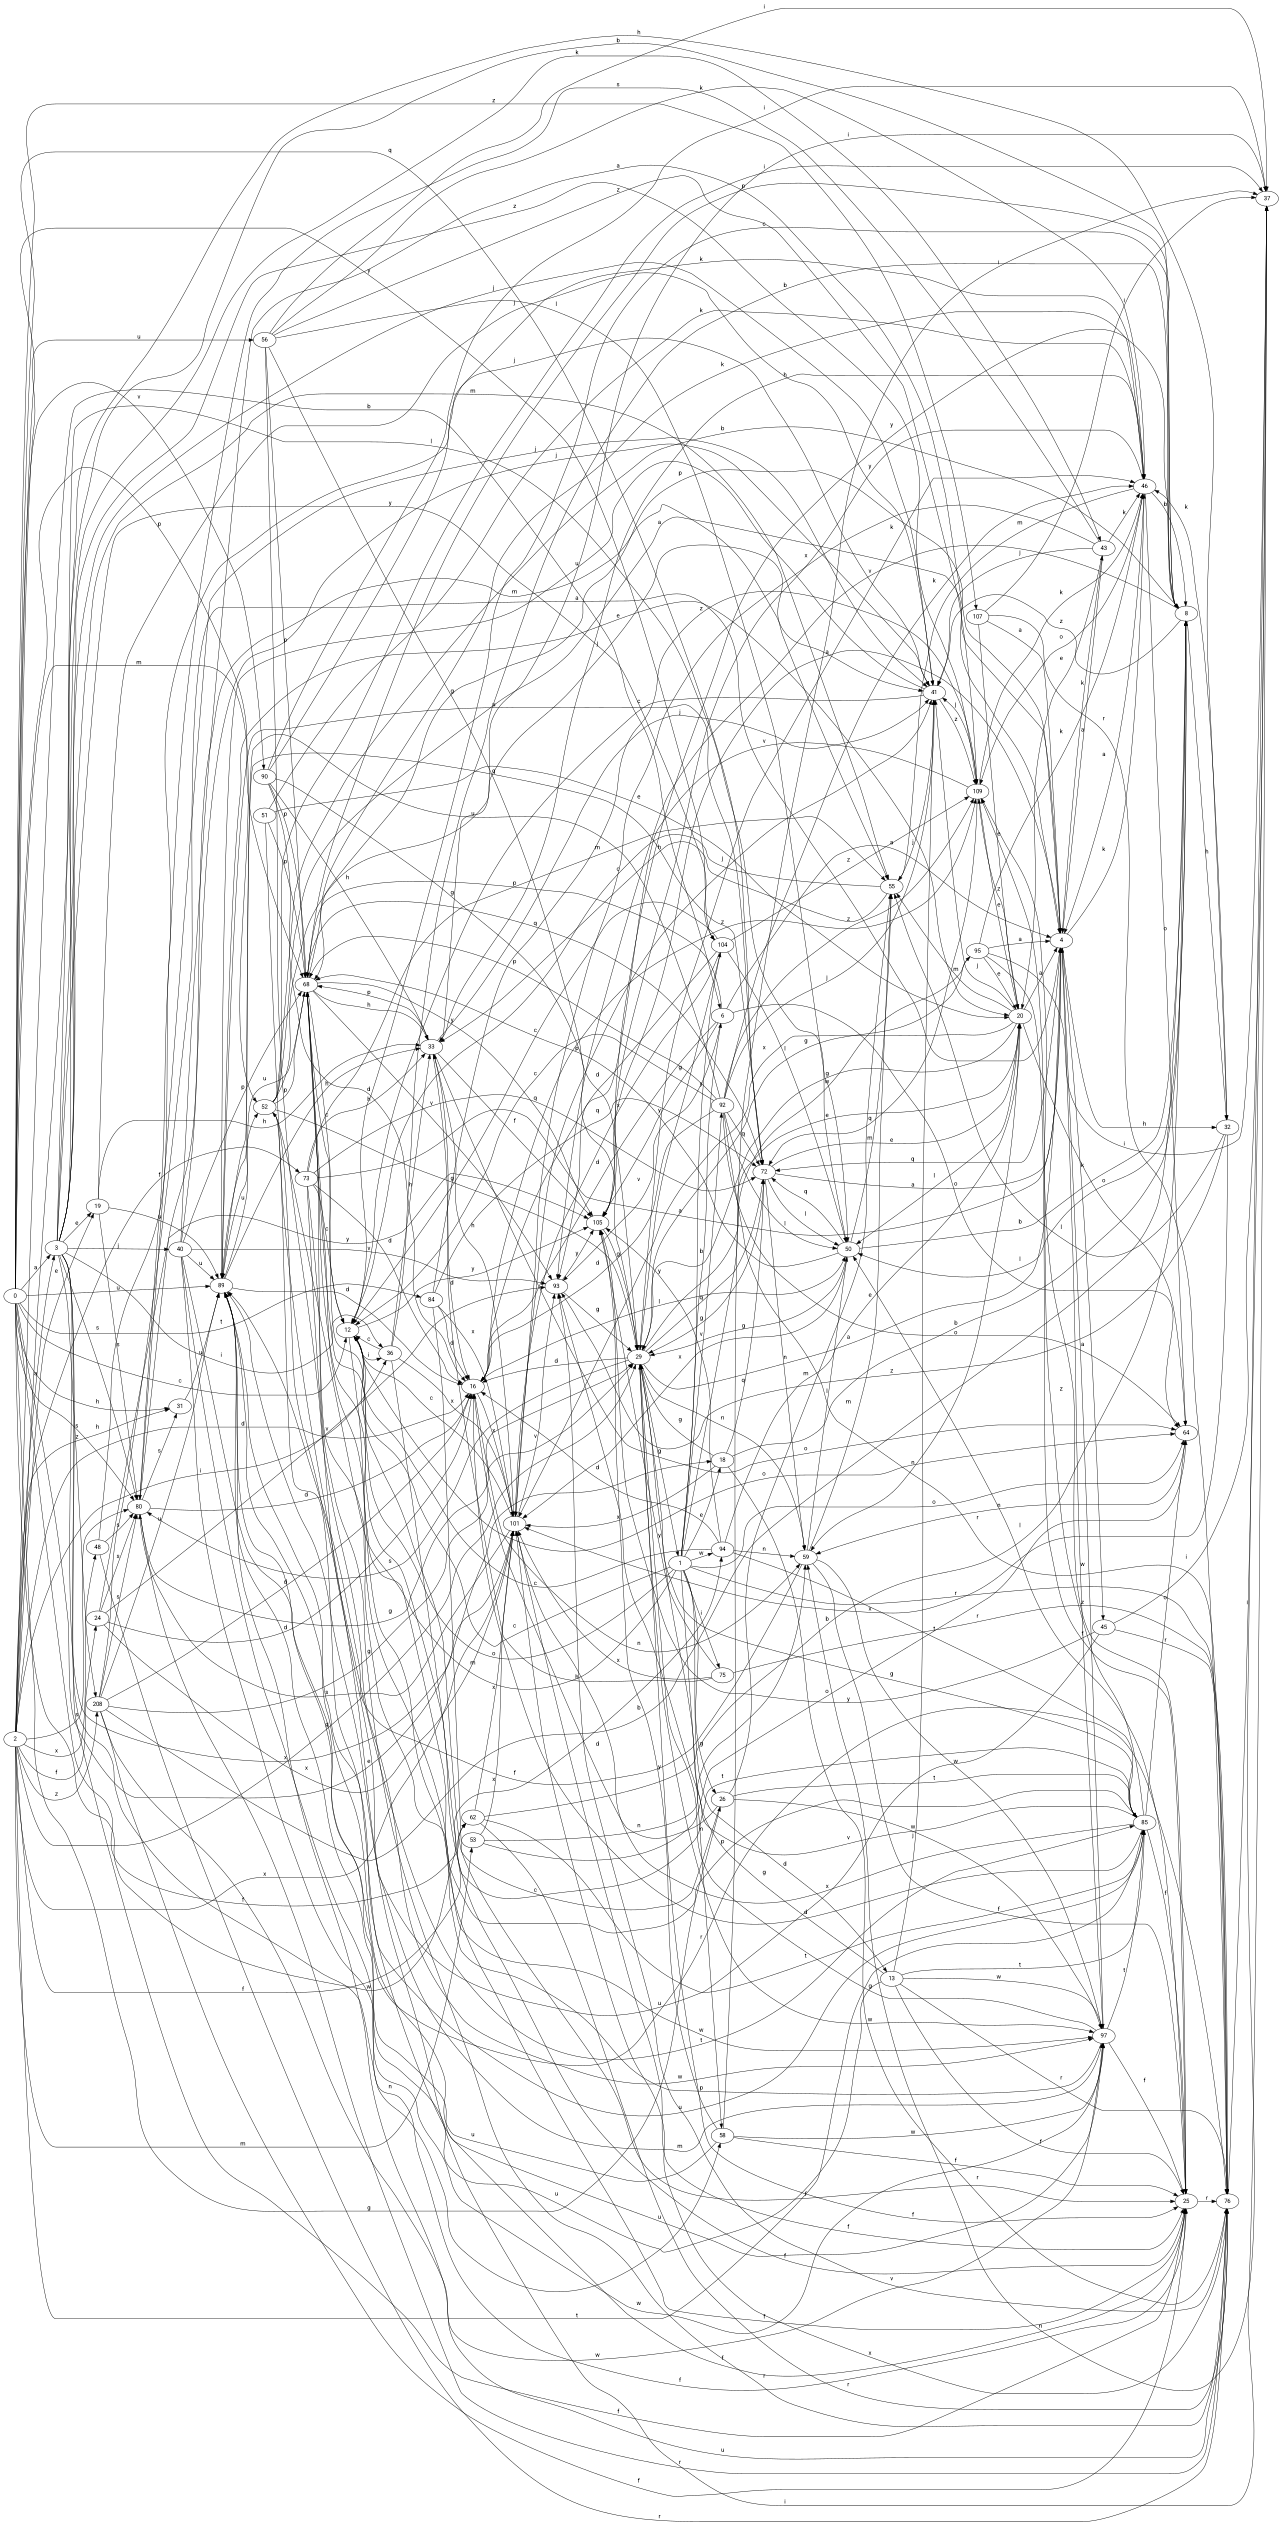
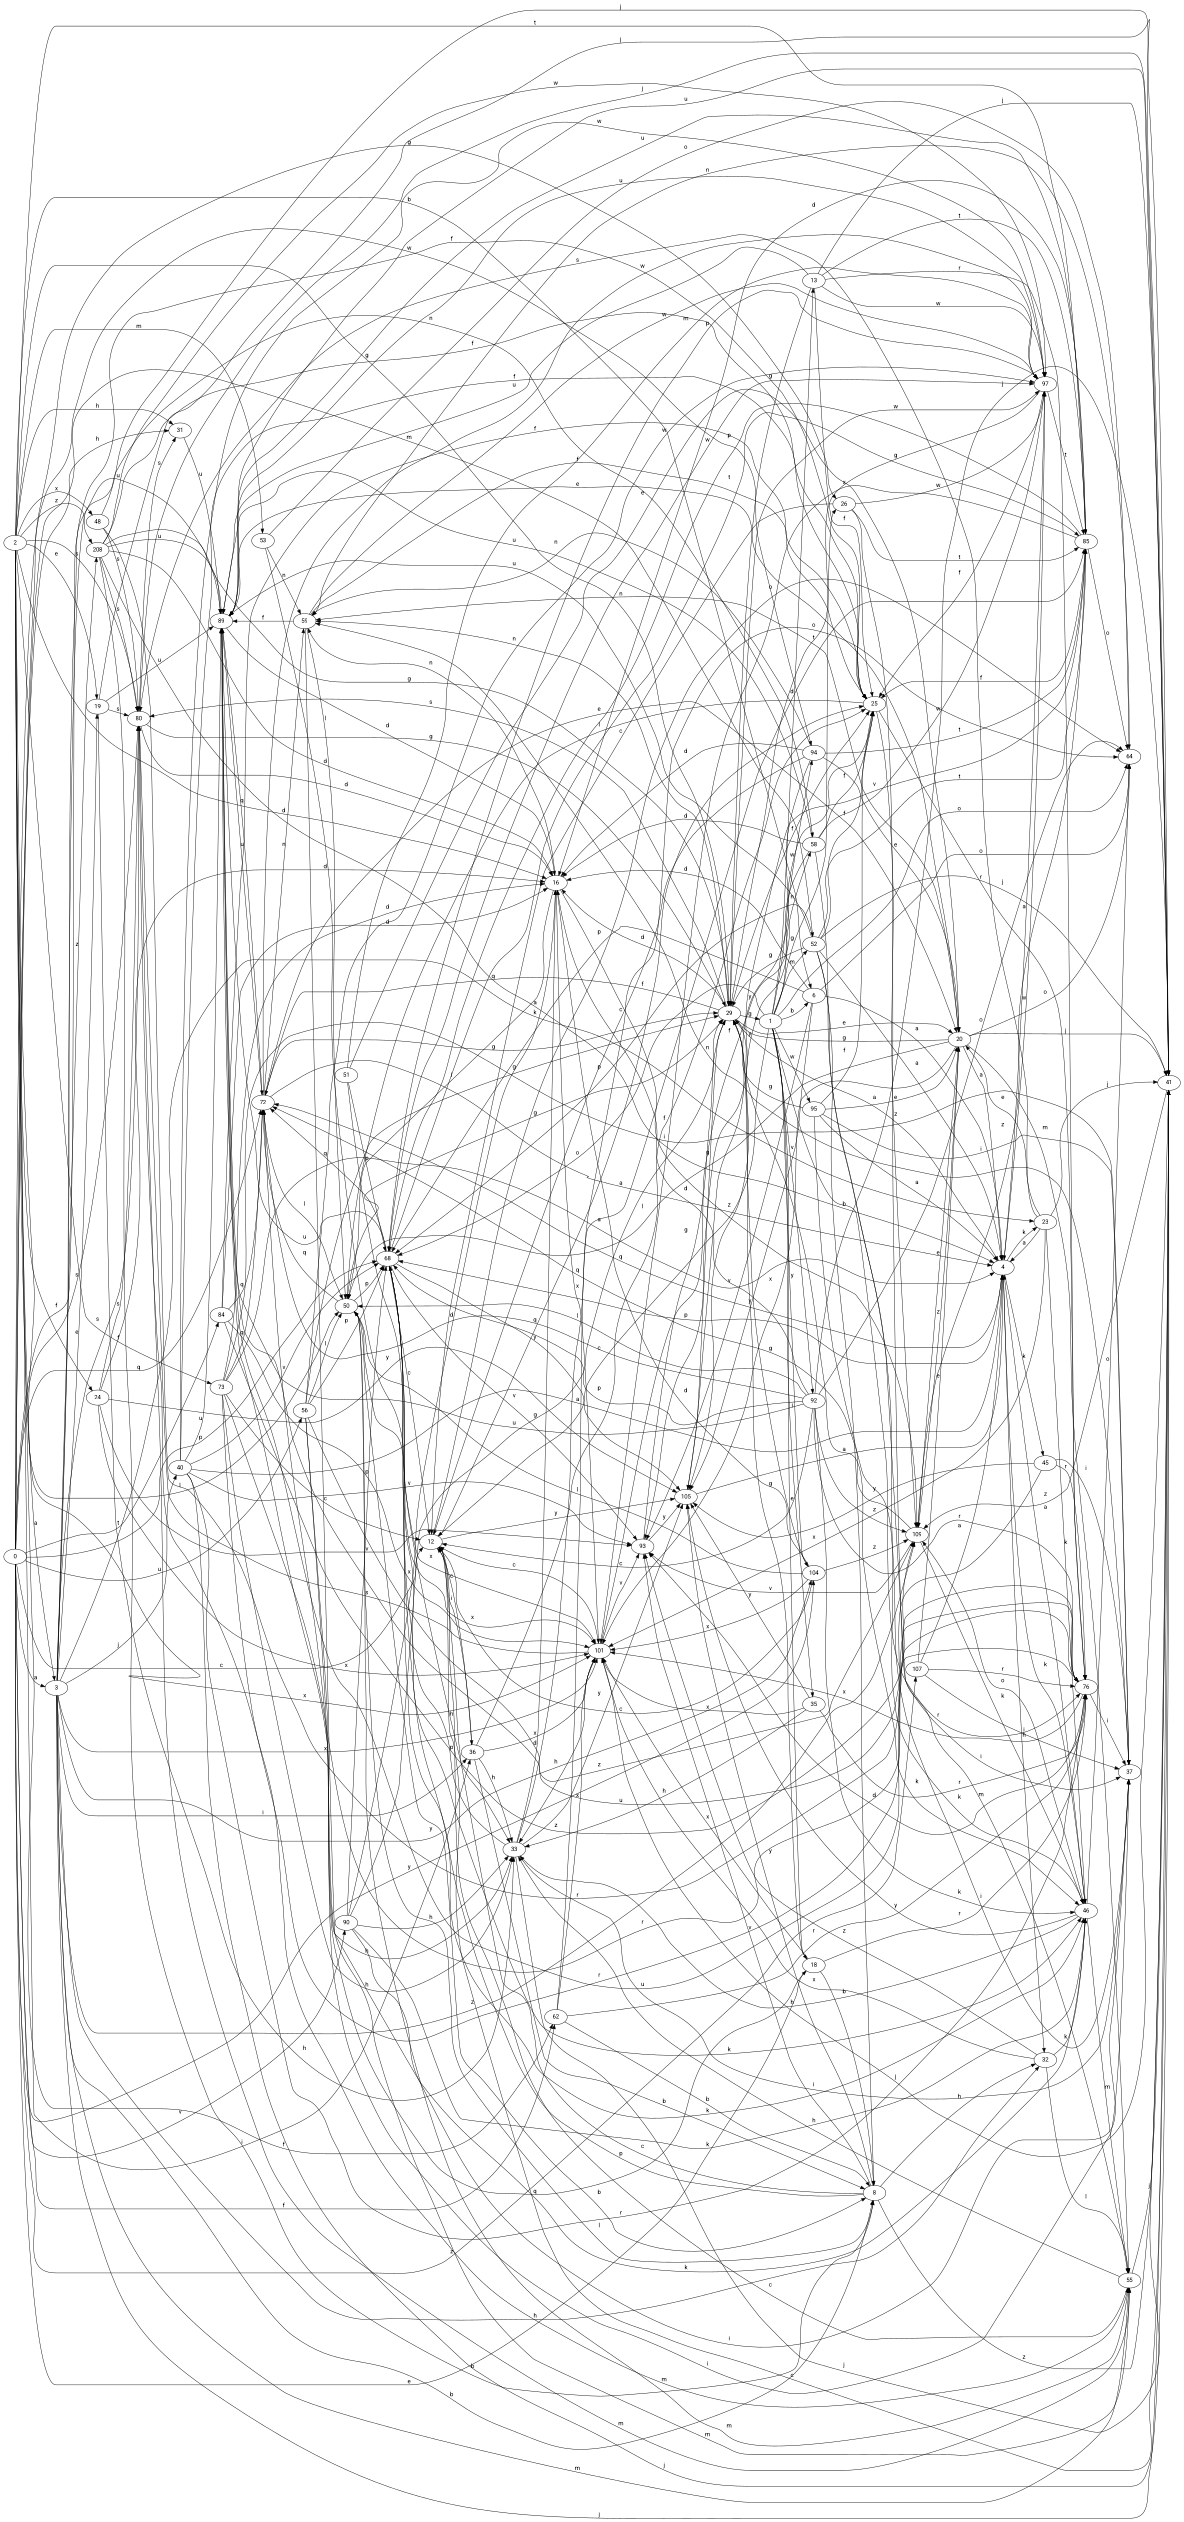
  strict digraph {
    fontname=Roboto
    rankdir=LR
    node [fontname=Roboto]
    edge [fontname=Roboto]
    0
    3
    12
    18
    n5 [label=62]
    26
    31
    52
    68
    72
    80
    84
    n13 [label=56]
    89
    90
    94
    104
    107
    58
    19
    36
    101
    n23 [label=208]
    8
    25
    32
    40
    41
-   43
+   43 [label=23]
    55
    109
    64
    105
    29
    76
    85
    97
    51
    46
    20
    4
    37
    93
    33
    50
    59
    16
    1
    6
    13
-   35 [label=75]
+   35
    92
    95
    2
    n55 [label=73]
    24
    48
    53
    45
    0 -> 3 [label=a]
    0 -> 12 [label=c]
    0 -> 18 [label=e]
    0 -> n5 [label=f]
    0 -> 26 [label=g]
    0 -> 31 [label=h]
    0 -> 52 [label=m]
    0 -> 68 [label=p]
    0 -> 72 [label=q]
    0 -> 80 [label=s]
    0 -> 84 [label=t]
    0 -> n13 [label=u]
    0 -> 89 [label=u]
    0 -> 90 [label=v]
    0 -> 94 [label=w]
    0 -> 104 [label=y]
    0 -> 107 [label=z]
    3 -> 80 [label=s]
    3 -> 104 [label=y]
    3 -> 58 [label=n]
    3 -> 19 [label=e]
    3 -> 36 [label=i]
    3 -> 101 [label=x]
    3 -> n23 [label=z]
    3 -> 8 [label=b]
    3 -> 25 [label=f]
    3 -> 32 [label=h]
    3 -> 40 [label=j]
    3 -> 41 [label=j]
    3 -> 43 [label=k]
    3 -> 55 [label=m]
    3 -> 109 [label=z]
    12 -> 36 [label=i]
    12 -> 25 [label=f]
    12 -> 64 [label=o]
    12 -> 105 [label=y]
    18 -> 72 [label=q]
    18 -> 101 [label=x]
    18 -> 8 [label=b]
    18 -> 29 [label=g]
    18 -> 76 [label=r]
    n5 -> 101 [label=x]
    n5 -> 8 [label=b]
    n5 -> 76 [label=r]
    n5 -> 85 [label=t]
    26 -> 12 [label=c]
    26 -> 55 [label=m]
    26 -> 85 [label=t]
    26 -> 97 [label=w]
    31 -> 89 [label=u]
    52 -> 68 [label=p]
-   89 -> 52 [label=u]
+   52 -> 89 [label=u]
    52 -> 8 [label=b]
    52 -> 25 [label=f]
    52 -> 41 [label=j]
    52 -> 29 [label=g]
    52 -> 85 [label=t]
    52 -> 4 [label=a]
    52 -> 37 [label=i]
    68 -> 12 [label=c]
    68 -> 72 [label=q]
    68 -> 89 [label=u]
    68 -> 105 [label=y]
    68 -> 85 [label=t]
    68 -> 97 [label=w]
    68 -> 46 [label=k]
    68 -> 93 [label=v]
    68 -> 33 [label=h]
    72 -> 89 [label=u]
    72 -> 29 [label=g]
+   72 -> 97 [label=w]
    72 -> 20 [label=e]
    72 -> 4 [label=a]
    72 -> 50 [label=l]
    72 -> 59 [label=n]
    80 -> 31 [label=s]
    80 -> 41 [label=j]
    80 -> 55 [label=m]
    80 -> 29 [label=g]
    80 -> 76 [label=r]
    80 -> 16 [label=d]
    84 -> 72 [label=q]
    84 -> 101 [label=x]
    84 -> 25 [label=f]
    84 -> 109 [label=z]
    84 -> 16 [label=d]
    n13 -> 68 [label=p]
    n13 -> 109 [label=z]
    n13 -> 29 [label=g]
    n13 -> 97 [label=w]
    n13 -> 46 [label=k]
    n13 -> 37 [label=i]
    n13 -> 50 [label=l]
    89 -> 72 [label=q]
    89 -> 20 [label=e]
    89 -> 33 [label=h]
    89 -> 16 [label=d]
    90 -> 68 [label=p]
    90 -> 29 [label=g]
    90 -> 46 [label=k]
    90 -> 37 [label=i]
    90 -> 33 [label=h]
    90 -> 16 [label=d]
    94 -> 12 [label=c]
    94 -> 105 [label=y]
    94 -> 85 [label=t]
    94 -> 20 [label=e]
    94 -> 59 [label=n]
    94 -> 16 [label=d]
    104 -> 12 [label=c]
    104 -> 101 [label=x]
    104 -> 109 [label=z]
    104 -> 29 [label=g]
    104 -> 50 [label=l]
    104 -> 16 [label=d]
    107 -> 76 [label=r]
    107 -> 20 [label=e]
    107 -> 4 [label=a]
    107 -> 37 [label=i]
    58 -> 89 [label=u]
    58 -> 25 [label=f]
    58 -> 105 [label=y]
    58 -> 97 [label=w]
    58 -> 37 [label=i]
-   26 -> 16 [label=d]
+   58 -> 16 [label=d]
    19 -> 80 [label=s]
    19 -> 89 [label=u]
    19 -> 41 [label=j]
    19 -> 33 [label=h]
    36 -> 12 [label=c]
    36 -> 101 [label=x]
    36 -> 8 [label=b]
    36 -> 25 [label=f]
    36 -> 33 [label=h]
    101 -> 12 [label=c]
    101 -> 80 [label=s]
    101 -> 25 [label=f]
    101 -> 41 [label=j]
    101 -> 93 [label=v]
    101 -> 33 [label=h]
    n23 -> 80 [label=s]
    n23 -> 89 [label=u]
    n23 -> 8 [label=b]
    n23 -> 25 [label=f]
    n23 -> 29 [label=g]
    n23 -> 97 [label=w]
    n23 -> 4 [label=a]
    n23 -> 16 [label=d]
    8 -> 12 [label=c]
    8 -> 68 [label=p]
    8 -> 32 [label=h]
    8 -> 41 [label=z]
    8 -> 105 [label=y]
    8 -> 93 [label=v]
    8 -> 50 [label=l]
    25 -> 109 [label=z]
    25 -> 76 [label=r]
    25 -> 50 [label=l]
    32 -> 101 [label=x]
    32 -> 55 [label=l]
    32 -> 46 [label=k]
    32 -> 93 [label=z]
-   40 -> 68 [label=p]
+   40 -> 68 [label=v]
    40 -> 89 [label=u]
    40 -> 25 [label=f]
    40 -> 41 [label=j]
    40 -> 76 [label=r]
    40 -> 97 [label=w]
    40 -> 4 [label=a]
    40 -> 93 [label=v]
    41 -> 12 [label=c]
    41 -> 89 [label=u]
    41 -> 109 [label=z]
    43 -> 80 [label=s]
    43 -> 101 [label=x]
    43 -> 41 [label=j]
    43 -> 46 [label=k]
    43 -> 20 [label=e]
    43 -> 4 [label=a]
    55 -> 12 [label=c]
    55 -> 41 [label=j]
    55 -> 33 [label=h]
    109 -> 72 [label=q]
-   109 -> 41 [label=j]
    109 -> 46 [label=k]
    109 -> 20 [label=e]
    109 -> 93 [label=v]
    64 -> 59 [label=n]
    105 -> 29 [label=g]
    105 -> 4 [label=a]
    29 -> 72 [label=q]
    29 -> 80 [label=s]
    29 -> 25 [label=f]
    29 -> 97 [label=w]
    29 -> 46 [label=k]
    29 -> 20 [label=e]
    29 -> 4 [label=a]
    29 -> 59 [label=n]
    29 -> 16 [label=d]
    29 -> 1 [label=g]
    76 -> 89 [label=u]
    76 -> 101 [label=x]
    76 -> 37 [label=i]
-   76 -> 93 [label=v]
+   76 -> 93 [label=d]
    85 -> 68 [label=p]
    85 -> 89 [label=u]
    85 -> 101 [label=x]
    85 -> 25 [label=f]
    85 -> 109 [label=z]
    85 -> 64 [label=o]
-   85 -> 29 [label=g]
    85 -> 93 [label=v]
    85 -> 16 [label=d]
    97 -> 68 [label=p]
    97 -> 89 [label=u]
    97 -> 25 [label=f]
    97 -> 29 [label=g]
    97 -> 85 [label=t]
    97 -> 4 [label=a]
    51 -> 68 [label=p]
    51 -> 97 [label=m]
    51 -> 46 [label=k]
    51 -> 20 [label=e]
-   46 -> 8 [label=b]
    46 -> 55 [label=m]
    46 -> 109 [label=o]
    46 -> 64 [label=o]
    46 -> 105 [label=y]
    46 -> 4 [label=a]
    46 -> 33 [label=h]
    20 -> 101 [label=x]
    20 -> 41 [label=j]
    20 -> 55 [label=m]
    20 -> 109 [label=z]
    20 -> 64 [label=o]
    20 -> 29 [label=g]
    20 -> 4 [label=a]
    20 -> 50 [label=l]
    20 -> 59 [label=n]
    4 -> 68 [label=p]
    4 -> 72 [label=q]
    4 -> 32 [label=h]
    4 -> 43 [label=k]
    4 -> 97 [label=w]
    4 -> 46 [label=k]
    4 -> 45 [label=k]
    37 -> 59 [label=n]
    93 -> 105 [label=y]
    93 -> 29 [label=g]
    33 -> 68 [label=p]
    33 -> 41 [label=j]
    33 -> 64 [label=o]
-   33 -> 105 [label=f]
+   33 -> 105 [label=y]
    33 -> 37 [label=i]
    33 -> 16 [label=d]
    50 -> 68 [label=p]
    50 -> 72 [label=q]
    50 -> 101 [label=x]
    50 -> 8 [label=b]
    50 -> 55 [label=m]
    50 -> 29 [label=g]
    59 -> 89 [label=f]
    59 -> 25 [label=f]
    59 -> 55 [label=m]
    59 -> 97 [label=w]
    59 -> 50 [label=l]
    16 -> 101 [label=x]
    16 -> 109 [label=z]
    16 -> 50 [label=l]
    16 -> 59 [label=n]
    1 -> 12 [label=c]
    1 -> 18 [label=e]
    1 -> 26 [label=g]
    1 -> 52 [label=m]
    1 -> 68 [label=o]
    1 -> 94 [label=w]
    1 -> 104 [label=y]
    1 -> 58 [label=n]
    1 -> 64 [label=o]
    1 -> 76 [label=r]
    1 -> 6 [label=b]
    1 -> 13 [label=d]
    1 -> 35 [label=i]
    1 -> 92 [label=v]
    1 -> 95 [label=w]
    6 -> 68 [label=p]
    6 -> 64 [label=o]
    6 -> 105 [label=y]
    6 -> 4 [label=a]
    6 -> 93 [label=v]
    6 -> 16 [label=d]
    13 -> 89 [label=u]
    13 -> 25 [label=f]
    13 -> 41 [label=j]
    13 -> 29 [label=g]
    13 -> 76 [label=r]
    13 -> 85 [label=t]
    13 -> 97 [label=w]
    35 -> 101 [label=x]
    35 -> 105 [label=y]
    35 -> 76 [label=r]
    35 -> 33 [label=h]
    92 -> 12 [label=c]
    92 -> 68 [label=p]
    92 -> 72 [label=q]
    92 -> 89 [label=u]
    92 -> 41 [label=j]
    92 -> 109 [label=z]
    92 -> 64 [label=o]
    92 -> 76 [label=r]
    92 -> 46 [label=k]
    92 -> 50 [label=l]
    92 -> 16 [label=d]
    95 -> 25 [label=f]
    95 -> 29 [label=g]
    95 -> 46 [label=k]
    95 -> 20 [label=e]
    95 -> 4 [label=a]
    95 -> 37 [label=i]
    2 -> 3 [label=a]
    2 -> n5 [label=f]
    2 -> 31 [label=h]
    2 -> 80 [label=s]
    2 -> 19 [label=e]
    2 -> 36 [label=i]
    2 -> 101 [label=x]
    2 -> n23 [label=z]
    2 -> 29 [label=g]
    2 -> 85 [label=t]
    2 -> 50 [label=l]
    2 -> 16 [label=d]
    2 -> 6 [label=b]
    2 -> n55 [label=f]
    2 -> 24 [label=f]
    2 -> 48 [label=x]
    2 -> 53 [label=m]
    n55 -> 12 [label=c]
    n55 -> 72 [label=q]
    n55 -> 55 [label=m]
    n55 -> 76 [label=r]
    n55 -> 4 [label=a]
    n55 -> 37 [label=i]
    n55 -> 33 [label=h]
    n55 -> 16 [label=d]
    24 -> 80 [label=s]
    24 -> 101 [label=x]
    24 -> 105 [label=y]
    24 -> 93 [label=v]
    24 -> 16 [label=d]
    48 -> 80 [label=s]
    48 -> 41 [label=j]
    48 -> 76 [label=r]
    53 -> 101 [label=x]
    53 -> 64 [label=o]
    53 -> 59 [label=n]
    45 -> 89 [label=u]
    45 -> 105 [label=y]
    45 -> 76 [label=r]
    45 -> 37 [label=i]
  }
